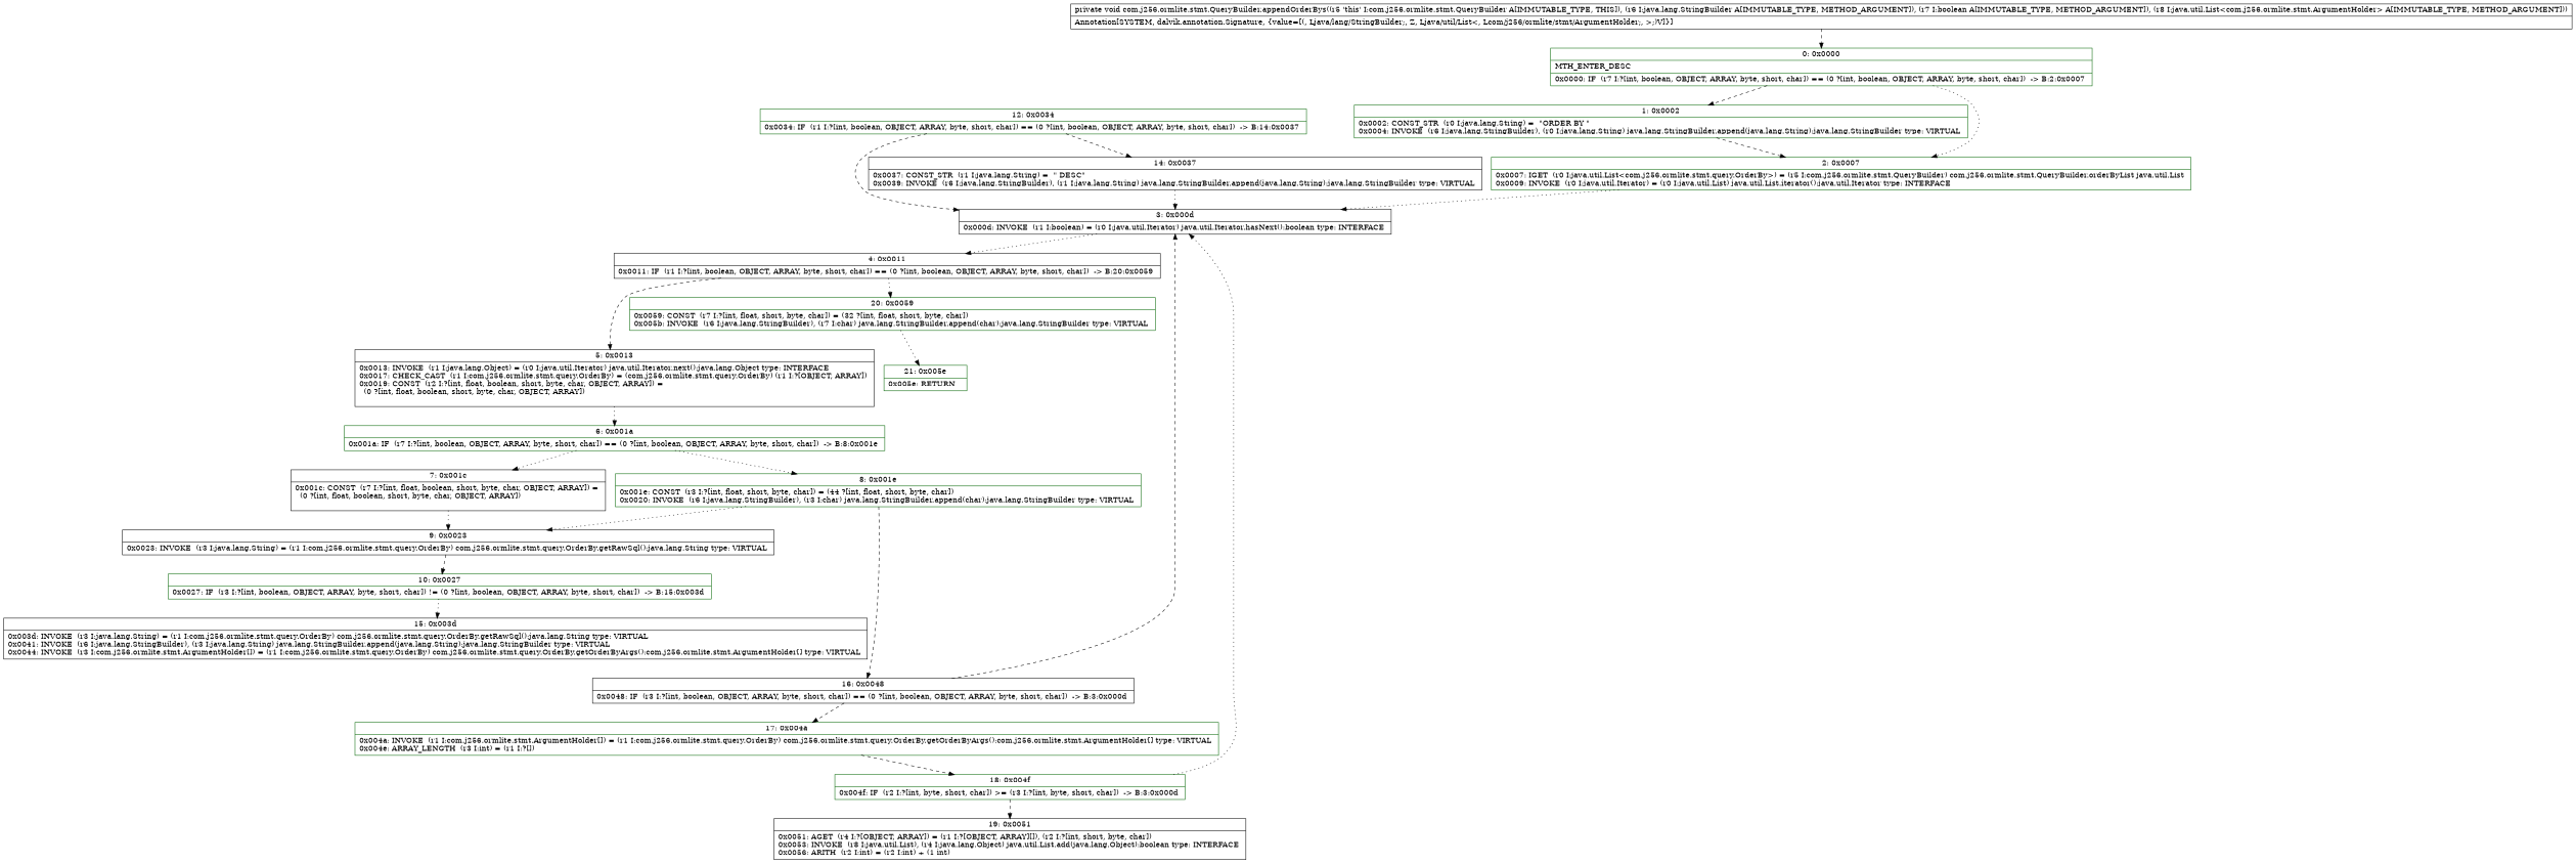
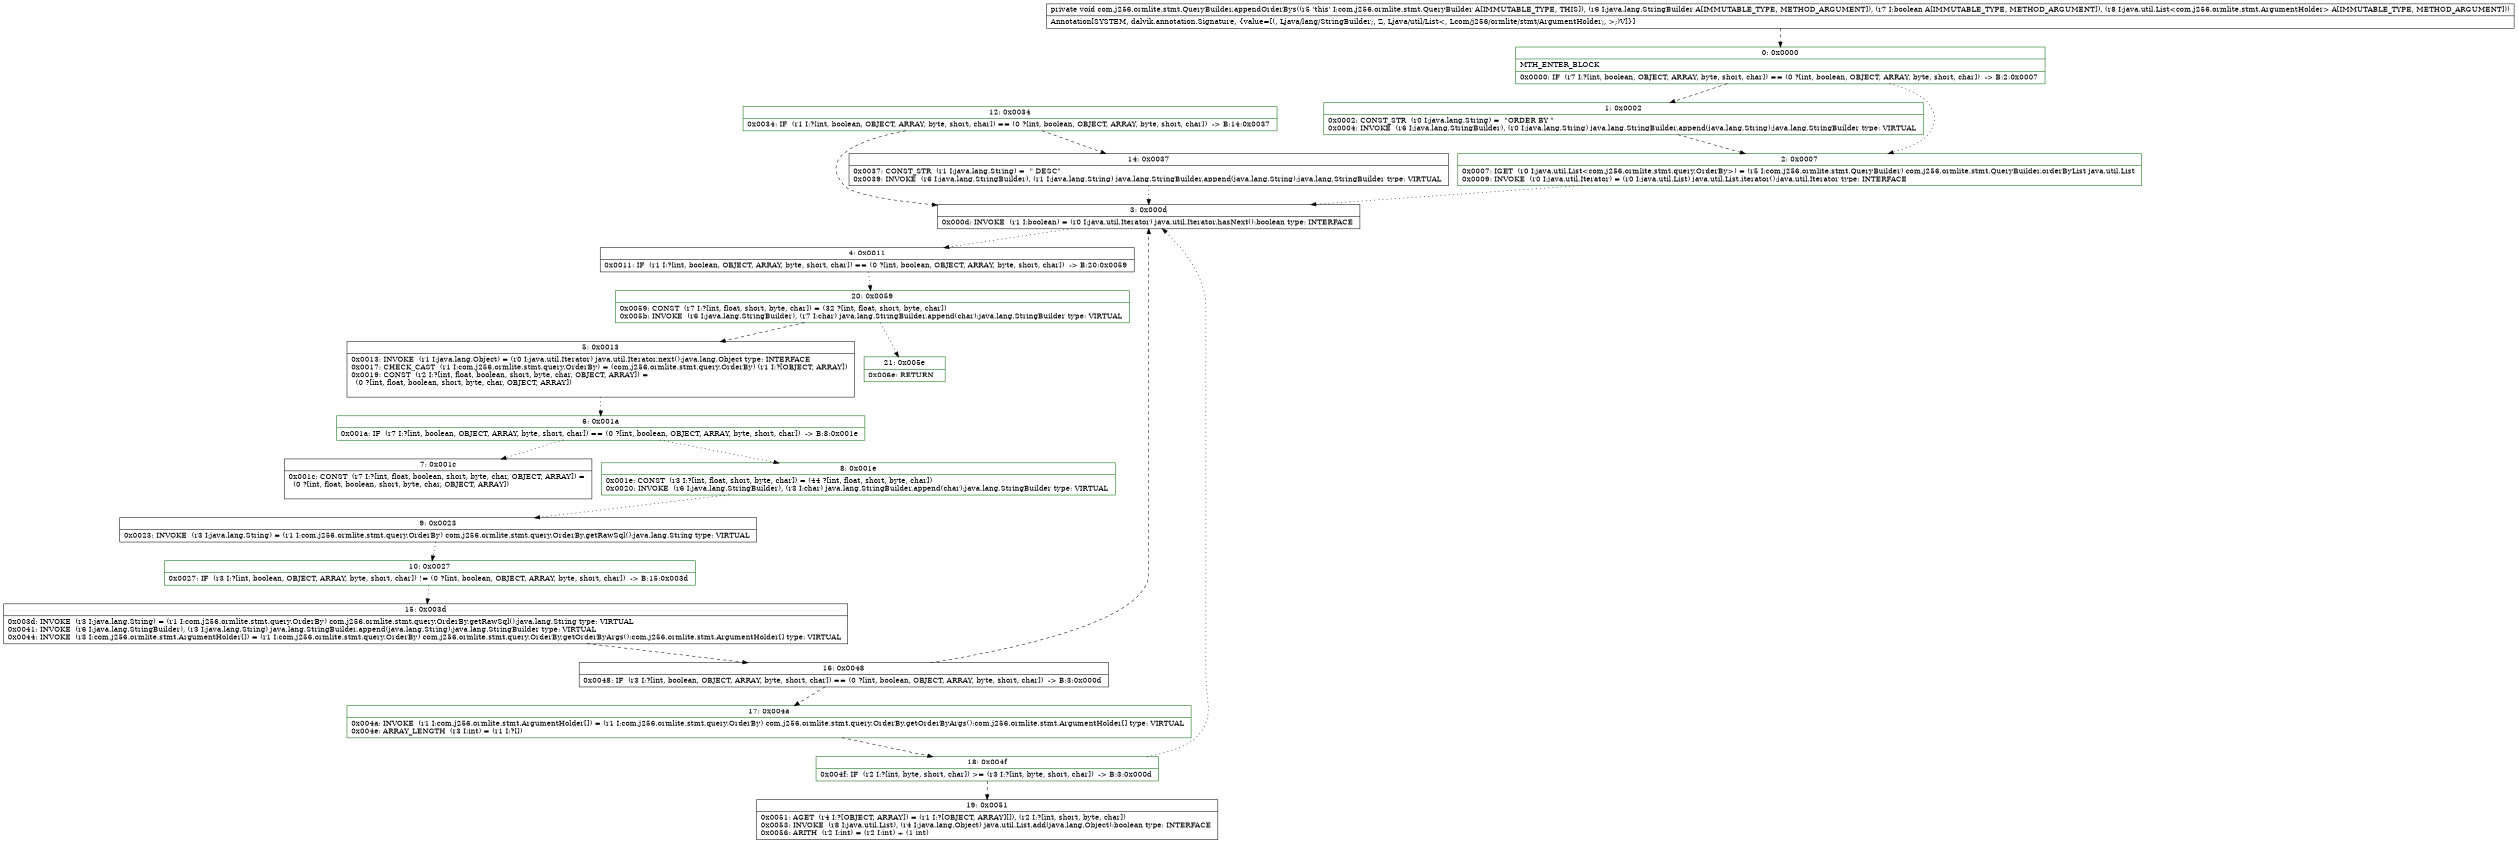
  digraph {
    node [color=darkgreen shape=record]
    edge [style=dotted]
-   n1 [label="{0\:\ 0x0000|MTH_ENTER_DESC\l|0x0000: IF  (r7 I:?[int, boolean, OBJECT, ARRAY, byte, short, char]) == (0 ?[int, boolean, OBJECT, ARRAY, byte, short, char])  \-\> B:2:0x0007 \l}"]
+   n1 [label="{0\:\ 0x0000|MTH_ENTER_BLOCK\l|0x0000: IF  (r7 I:?[int, boolean, OBJECT, ARRAY, byte, short, char]) == (0 ?[int, boolean, OBJECT, ARRAY, byte, short, char])  \-\> B:2:0x0007 \l}"]
    n2 [label="{1\:\ 0x0002|0x0002: CONST_STR  (r0 I:java.lang.String) =  \"ORDER BY \" \l0x0004: INVOKE  (r6 I:java.lang.StringBuilder), (r0 I:java.lang.String) java.lang.StringBuilder.append(java.lang.String):java.lang.StringBuilder type: VIRTUAL \l}"]
    n3 [label="{2\:\ 0x0007|0x0007: IGET  (r0 I:java.util.List\<com.j256.ormlite.stmt.query.OrderBy\>) = (r5 I:com.j256.ormlite.stmt.QueryBuilder) com.j256.ormlite.stmt.QueryBuilder.orderByList java.util.List \l0x0009: INVOKE  (r0 I:java.util.Iterator) = (r0 I:java.util.List) java.util.List.iterator():java.util.Iterator type: INTERFACE \l}"]
    n4 [color=black label="{3\:\ 0x000d|0x000d: INVOKE  (r1 I:boolean) = (r0 I:java.util.Iterator) java.util.Iterator.hasNext():boolean type: INTERFACE \l}"]
    n5 [color=black label="{4\:\ 0x0011|0x0011: IF  (r1 I:?[int, boolean, OBJECT, ARRAY, byte, short, char]) == (0 ?[int, boolean, OBJECT, ARRAY, byte, short, char])  \-\> B:20:0x0059 \l}"]
    n6 [color=black label="{5\:\ 0x0013|0x0013: INVOKE  (r1 I:java.lang.Object) = (r0 I:java.util.Iterator) java.util.Iterator.next():java.lang.Object type: INTERFACE \l0x0017: CHECK_CAST  (r1 I:com.j256.ormlite.stmt.query.OrderBy) = (com.j256.ormlite.stmt.query.OrderBy) (r1 I:?[OBJECT, ARRAY]) \l0x0019: CONST  (r2 I:?[int, float, boolean, short, byte, char, OBJECT, ARRAY]) = \l  (0 ?[int, float, boolean, short, byte, char, OBJECT, ARRAY])\l \l}"]
    n7 [label="{20\:\ 0x0059|0x0059: CONST  (r7 I:?[int, float, short, byte, char]) = (32 ?[int, float, short, byte, char]) \l0x005b: INVOKE  (r6 I:java.lang.StringBuilder), (r7 I:char) java.lang.StringBuilder.append(char):java.lang.StringBuilder type: VIRTUAL \l}"]
    n8 [label="{6\:\ 0x001a|0x001a: IF  (r7 I:?[int, boolean, OBJECT, ARRAY, byte, short, char]) == (0 ?[int, boolean, OBJECT, ARRAY, byte, short, char])  \-\> B:8:0x001e \l}"]
-   n9 [label="{21\:\ 0x005e|0x005e: RETURN   \l}"]
+   n9 [label="{21\:\ 0x005e|0x006e: RETURN   \l}"]
    n10 [color=black label="{7\:\ 0x001c|0x001c: CONST  (r7 I:?[int, float, boolean, short, byte, char, OBJECT, ARRAY]) = \l  (0 ?[int, float, boolean, short, byte, char, OBJECT, ARRAY])\l \l}"]
    n11 [label="{8\:\ 0x001e|0x001e: CONST  (r3 I:?[int, float, short, byte, char]) = (44 ?[int, float, short, byte, char]) \l0x0020: INVOKE  (r6 I:java.lang.StringBuilder), (r3 I:char) java.lang.StringBuilder.append(char):java.lang.StringBuilder type: VIRTUAL \l}"]
    n12 [color=black label="{9\:\ 0x0023|0x0023: INVOKE  (r3 I:java.lang.String) = (r1 I:com.j256.ormlite.stmt.query.OrderBy) com.j256.ormlite.stmt.query.OrderBy.getRawSql():java.lang.String type: VIRTUAL \l}"]
    n13 [label="{10\:\ 0x0027|0x0027: IF  (r3 I:?[int, boolean, OBJECT, ARRAY, byte, short, char]) != (0 ?[int, boolean, OBJECT, ARRAY, byte, short, char])  \-\> B:15:0x003d \l}"]
    n14 [color=black label="{15\:\ 0x003d|0x003d: INVOKE  (r3 I:java.lang.String) = (r1 I:com.j256.ormlite.stmt.query.OrderBy) com.j256.ormlite.stmt.query.OrderBy.getRawSql():java.lang.String type: VIRTUAL \l0x0041: INVOKE  (r6 I:java.lang.StringBuilder), (r3 I:java.lang.String) java.lang.StringBuilder.append(java.lang.String):java.lang.StringBuilder type: VIRTUAL \l0x0044: INVOKE  (r3 I:com.j256.ormlite.stmt.ArgumentHolder[]) = (r1 I:com.j256.ormlite.stmt.query.OrderBy) com.j256.ormlite.stmt.query.OrderBy.getOrderByArgs():com.j256.ormlite.stmt.ArgumentHolder[] type: VIRTUAL \l}"]
    n15 [color=black label="{16\:\ 0x0048|0x0048: IF  (r3 I:?[int, boolean, OBJECT, ARRAY, byte, short, char]) == (0 ?[int, boolean, OBJECT, ARRAY, byte, short, char])  \-\> B:3:0x000d \l}"]
    n16 [label="{12\:\ 0x0034|0x0034: IF  (r1 I:?[int, boolean, OBJECT, ARRAY, byte, short, char]) == (0 ?[int, boolean, OBJECT, ARRAY, byte, short, char])  \-\> B:14:0x0037 \l}"]
    n17 [color=black label="{14\:\ 0x0037|0x0037: CONST_STR  (r1 I:java.lang.String) =  \" DESC\" \l0x0039: INVOKE  (r6 I:java.lang.StringBuilder), (r1 I:java.lang.String) java.lang.StringBuilder.append(java.lang.String):java.lang.StringBuilder type: VIRTUAL \l}"]
    n18 [label="{17\:\ 0x004a|0x004a: INVOKE  (r1 I:com.j256.ormlite.stmt.ArgumentHolder[]) = (r1 I:com.j256.ormlite.stmt.query.OrderBy) com.j256.ormlite.stmt.query.OrderBy.getOrderByArgs():com.j256.ormlite.stmt.ArgumentHolder[] type: VIRTUAL \l0x004e: ARRAY_LENGTH  (r3 I:int) = (r1 I:?[]) \l}"]
    n19 [label="{18\:\ 0x004f|0x004f: IF  (r2 I:?[int, byte, short, char]) \>= (r3 I:?[int, byte, short, char])  \-\> B:3:0x000d \l}"]
    n20 [color=black label="{19\:\ 0x0051|0x0051: AGET  (r4 I:?[OBJECT, ARRAY]) = (r1 I:?[OBJECT, ARRAY][]), (r2 I:?[int, short, byte, char]) \l0x0053: INVOKE  (r8 I:java.util.List), (r4 I:java.lang.Object) java.util.List.add(java.lang.Object):boolean type: INTERFACE \l0x0056: ARITH  (r2 I:int) = (r2 I:int) + (1 int) \l}"]
    n21 [color=black label="{private void com.j256.ormlite.stmt.QueryBuilder.appendOrderBys((r5 'this' I:com.j256.ormlite.stmt.QueryBuilder A[IMMUTABLE_TYPE, THIS]), (r6 I:java.lang.StringBuilder A[IMMUTABLE_TYPE, METHOD_ARGUMENT]), (r7 I:boolean A[IMMUTABLE_TYPE, METHOD_ARGUMENT]), (r8 I:java.util.List\<com.j256.ormlite.stmt.ArgumentHolder\> A[IMMUTABLE_TYPE, METHOD_ARGUMENT]))  | Annotation[SYSTEM, dalvik.annotation.Signature, \{value=[(, Ljava\/lang\/StringBuilder;, Z, Ljava\/util\/List\<, Lcom\/j256\/ormlite\/stmt\/ArgumentHolder;, \>;)V]\}]\l}"]
    n1 -> n2 [style=dashed]
    n1 -> n3
    n2 -> n3 [style=dashed]
    n3 -> n4
    n4 -> n5
-   n5 -> n6 [style=dashed]
+   n7 -> n6 [style=dashed]
    n5 -> n7
    n6 -> n8
    n7 -> n9
    n8 -> n10
    n8 -> n11
-   n10 -> n12
    n11 -> n12
-   n12 -> n13 [style=dashed]
+   n12 -> n13
    n13 -> n14
-   n11 -> n15 [style=dashed]
+   n14 -> n15 [style=dashed]
    n15 -> n4 [style=dashed]
    n15 -> n18 [style=dashed]
    n16 -> n4 [style=dashed]
    n16 -> n17 [style=dashed]
    n17 -> n4
    n18 -> n19 [style=dashed]
    n19 -> n4
    n19 -> n20 [style=dashed]
    n21 -> n1 [style=dashed]
  }
